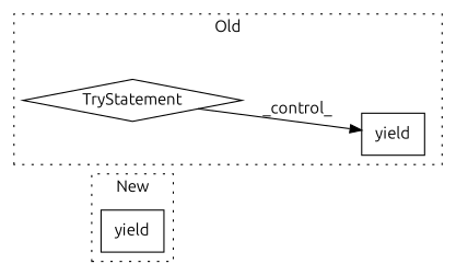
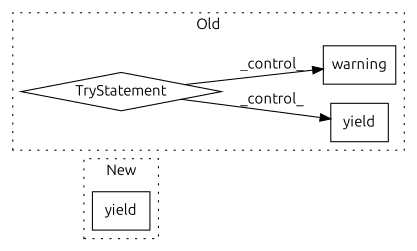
  digraph {
    rankdir=LR
    fontname=Ubuntu
    node [a=112 l=7 shape=box fontname=Ubuntu]
    edge [fontname=Ubuntu]
    n1 [label=yield s=2770]
    n2 [a=54 l=4 label=TryStatement s=2296 shape=diamond]
    n3 [label=yield s=2627]
+   n4 [a=32 l="8,1" label=warning s="2698,2776"]
    subgraph cluster_1 {
      label=New
      style=dotted
      n1
    }
    subgraph cluster_2 {
      label=Old
      style=dotted
      n2
      n3
+     n4
    }
    n2 -> n3 [label=_control_]
+   n2 -> n4 [label=_control_]
  }
